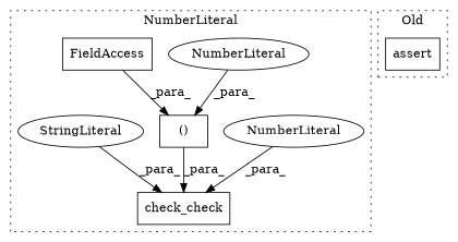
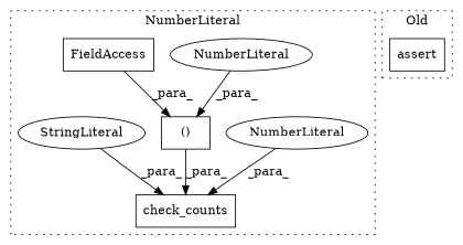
  digraph {
    node [a=34 l=1 s=17816 shape=box]
-   n1 [a=32 l="13,1" label=check_check s="17768,17852"]
+   n1 [a=32 l="13,1" label=check_counts s="17768,17852"]
    n2 [a=106 l=34 label="()"]
    n3 [label=NumberLiteral s=17849 shape=ellipse]
    n4 [label=NumberLiteral s=17799 shape=ellipse]
    n5 [a=22 l=20 label=FieldAccess]
    n6 [a=45 l=3 label=StringLiteral s=17795 shape=ellipse]
    n7 [a=6 l=7 label=assert s=16987]
    subgraph cluster_1 {
      label=NumberLiteral
      style=dotted
      n1
      n2
      n3
      n4
      n5
      n6
    }
    subgraph cluster_2 {
      label=Old
      style=dotted
      n7
    }
    n2 -> n1 [label=_para_]
    n3 -> n2 [label=_para_]
    n4 -> n1 [label=_para_]
    n5 -> n2 [label=_para_]
    n6 -> n1 [label=_para_]
  }
